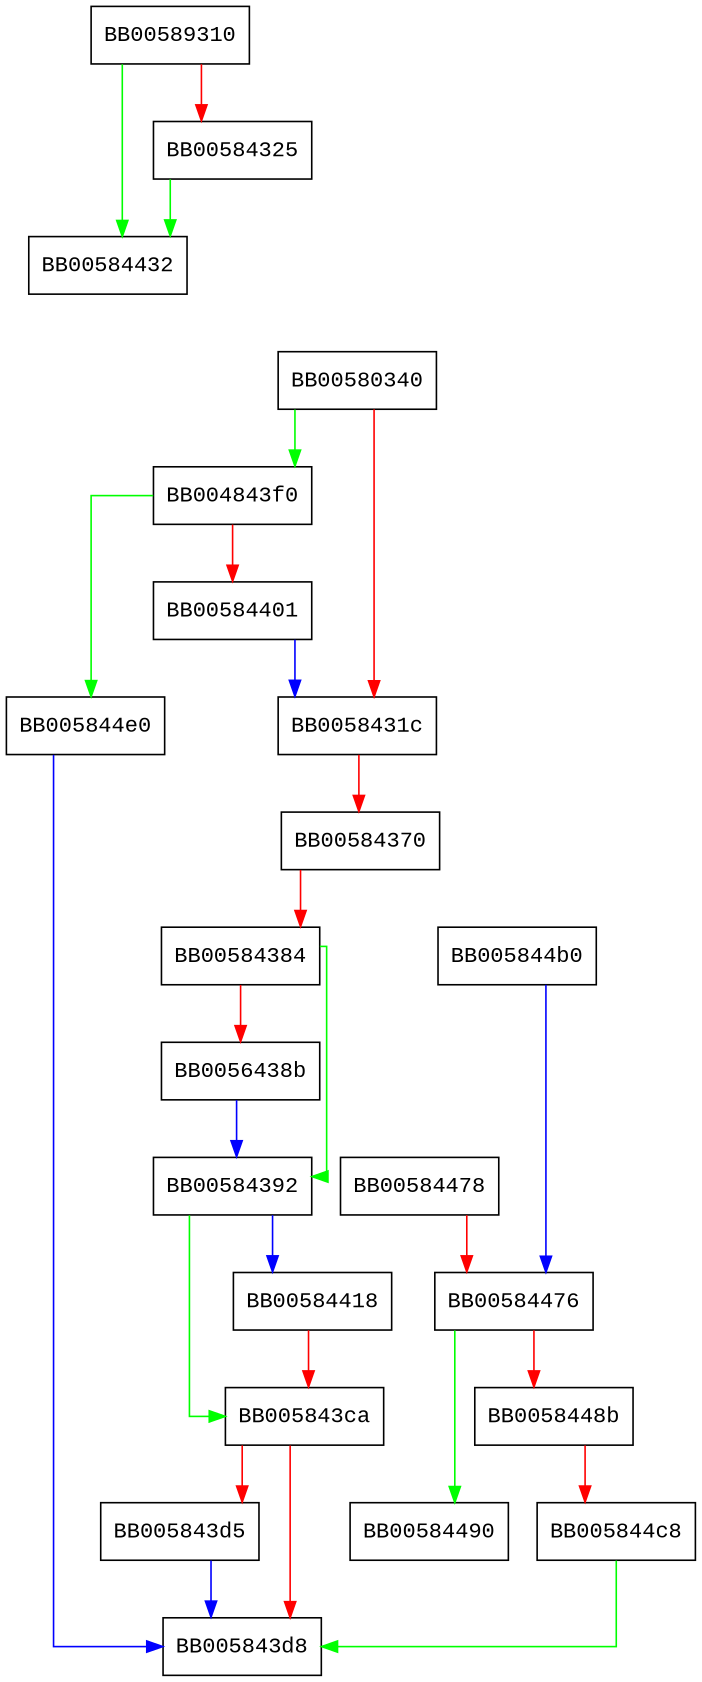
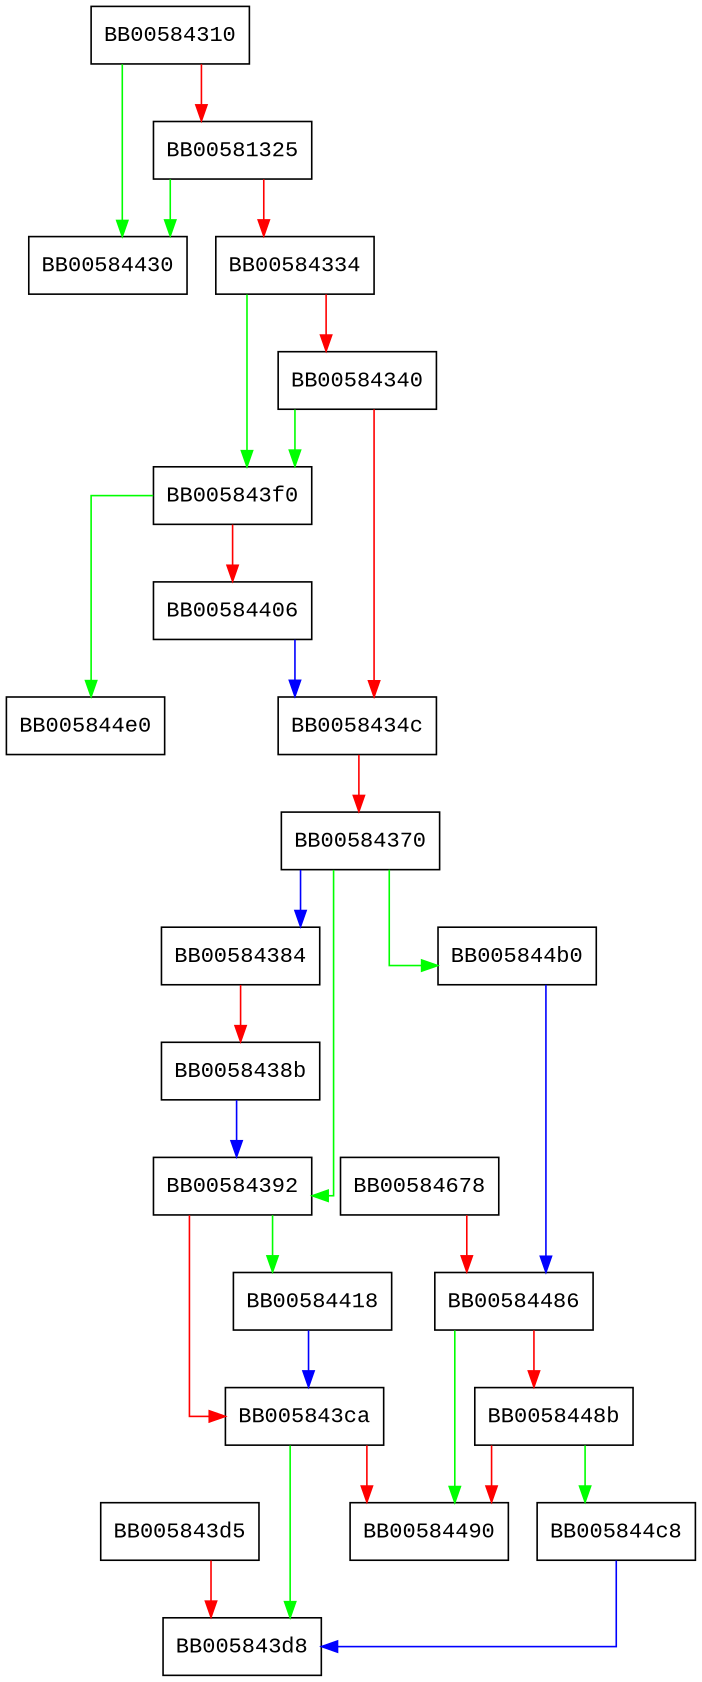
  digraph {
    fontname="Liberation Mono"
    splines=ortho
    node [fontname="Liberation Mono" shape=box]
    edge [color=red fontname="Liberation Mono"]
-   BB00584310 [label=BB00589310]
-   BB00584430 [label=BB00584432]
-   BB00584325
-   BB005843f0 [label=BB004843f0]
-   BB00584340 [label=BB00580340]
+   BB00584310
+   BB00584430
+   BB00584325 [label=BB00581325]
+   BB00584334
+   BB005843f0
+   BB00584340
    BB005844e0
-   BB00584406 [label=BB00584401]
-   BB0058434c [label=BB0058431c]
+   BB00584406
+   BB0058434c
    BB005843d8
    BB00584370
-   BB00584478
-   BB00584486 [label=BB00584476]
+   BB00584478 [label=BB00584678]
+   BB00584486
    BB005844b0
    BB00584384
    BB00584490
    BB0058448b
    BB00584392
-   BB0058438b [label=BB0056438b]
+   BB0058438b
    BB00584418
    BB005843ca
    BB005843d5
    BB005844c8
    BB00584310 -> BB00584430 [color=green]
    BB00584310 -> BB00584325
    BB00584325 -> BB00584430 [color=green]
+   BB00584325 -> BB00584334
+   BB00584334 -> BB005843f0 [color=green]
+   BB00584334 -> BB00584340
    BB005843f0 -> BB005844e0 [color=green]
    BB005843f0 -> BB00584406
    BB00584340 -> BB005843f0 [color=green]
    BB00584340 -> BB0058434c
-   BB005844e0 -> BB005843d8 [color=blue]
    BB00584406 -> BB0058434c [color=blue]
    BB0058434c -> BB00584370
-   BB00584370 -> BB00584384
+   BB00584370 -> BB005844b0 [color=green]
+   BB00584370 -> BB00584384 [color=blue]
    BB00584478 -> BB00584486
    BB00584486 -> BB00584490 [color=green]
    BB00584486 -> BB0058448b
    BB005844b0 -> BB00584486 [color=blue]
-   BB00584384 -> BB00584392 [color=green]
+   BB00584370 -> BB00584392 [color=green]
    BB00584384 -> BB0058438b
-   BB0058448b -> BB005844c8
-   BB00584392 -> BB00584418 [color=blue]
-   BB00584392 -> BB005843ca [color=green]
+   BB0058448b -> BB00584490
+   BB0058448b -> BB005844c8 [color=green]
+   BB00584392 -> BB00584418 [color=green]
+   BB00584392 -> BB005843ca
    BB0058438b -> BB00584392 [color=blue]
-   BB00584418 -> BB005843ca
-   BB005843ca -> BB005843d8
-   BB005843ca -> BB005843d5
-   BB005843d5 -> BB005843d8 [color=blue]
-   BB005844c8 -> BB005843d8 [color=green]
+   BB00584418 -> BB005843ca [color=blue]
+   BB005843ca -> BB005843d8 [color=green]
+   BB005843ca -> BB00584490
+   BB005843d5 -> BB005843d8
+   BB005844c8 -> BB005843d8 [color=blue]
  }
